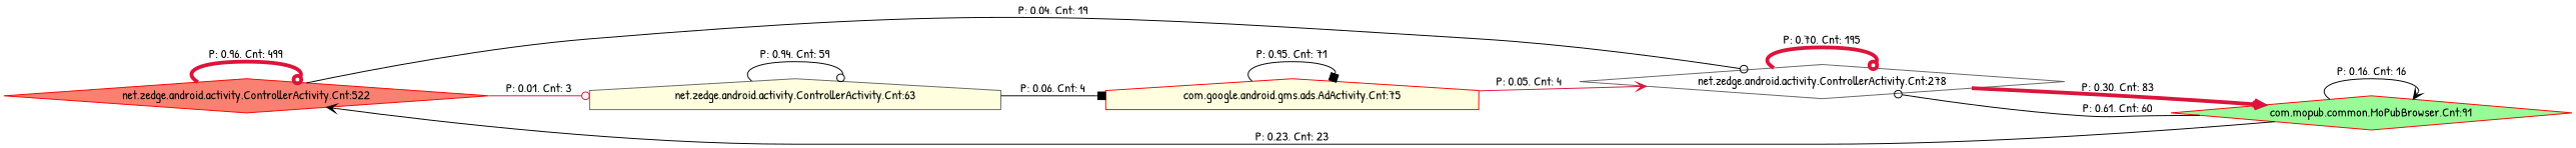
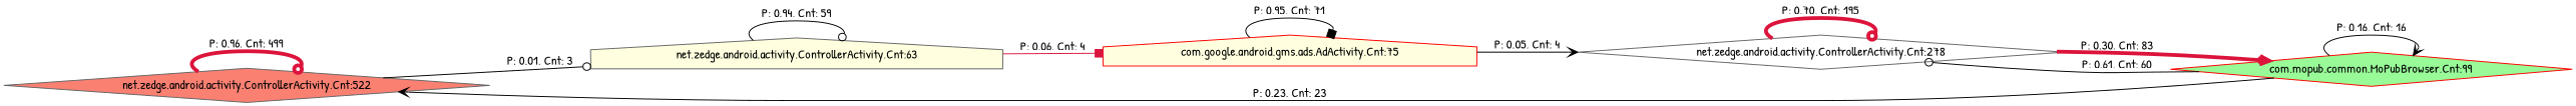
  digraph {
    fontname="Patrick Hand"
    rankdir=LR
    node [color=red fillcolor=lightyellow fontname="Patrick Hand" shape=diamond style=filled]
    edge [arrowhead=odot fontname="Patrick Hand"]
-   n1 [fillcolor=salmon label="net.zedge.android.activity.ControllerActivity,Cnt:522"]
+   n1 [color=gray40 fillcolor=salmon label="net.zedge.android.activity.ControllerActivity,Cnt:522"]
    n2 [color=gray40 fillcolor=white label="net.zedge.android.activity.ControllerActivity,Cnt:278"]
    n3 [color=gray40 label="net.zedge.android.activity.ControllerActivity,Cnt:63" shape=house]
-   n4 [fillcolor=palegreen label="com.mopub.common.MoPubBrowser,Cnt:91"]
+   n4 [fillcolor=palegreen label="com.mopub.common.MoPubBrowser,Cnt:99"]
    n5 [label="com.google.android.gms.ads.AdActivity,Cnt:75" shape=house]
    n1 -> n1 [color=crimson label="P: 0.96, Cnt: 499" penwidth=4]
-   n1 -> n2 [label="P: 0.04, Cnt: 19"]
-   n1 -> n3 [label="P: 0.01, Cnt: 3" color=crimson]
+   n1 -> n3 [label="P: 0.01, Cnt: 3"]
    n2 -> n2 [color=crimson label="P: 0.70, Cnt: 195" penwidth=4]
    n2 -> n4 [arrowhead=vee color=crimson label="P: 0.30, Cnt: 83" penwidth=4]
    n3 -> n3 [label="P: 0.94, Cnt: 59"]
-   n3 -> n5 [arrowhead=box label="P: 0.06, Cnt: 4"]
+   n3 -> n5 [arrowhead=box label="P: 0.06, Cnt: 4" color=crimson]
    n4 -> n1 [arrowhead=vee label="P: 0.23, Cnt: 23"]
    n4 -> n2 [label="P: 0.61, Cnt: 60"]
    n4 -> n4 [arrowhead=vee label="P: 0.16, Cnt: 16"]
-   n5 -> n2 [arrowhead=vee label="P: 0.05, Cnt: 4" color=crimson]
+   n5 -> n2 [arrowhead=vee label="P: 0.05, Cnt: 4"]
    n5 -> n5 [arrowhead=box label="P: 0.95, Cnt: 71"]
  }
